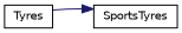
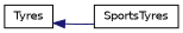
  digraph {
    rankdir=LR
    node [color=black fillcolor=white fontname=Helvetica fontsize=10 shape=record style=filled]
    n1 [height=0.2 label=Tyres width=0.4]
    n2 [height=0.2 label=SportsTyres width=0.4]
-   n2 -> n1 [color=midnightblue dir=back fontname=Helvetica fontsize=10 labelfontname=Helvetica labelfontsize=10 style=solid]
+   n1 -> n2 [color=midnightblue dir=back fontname=Helvetica fontsize=10 labelfontname=Helvetica labelfontsize=10 style=solid]
  }
